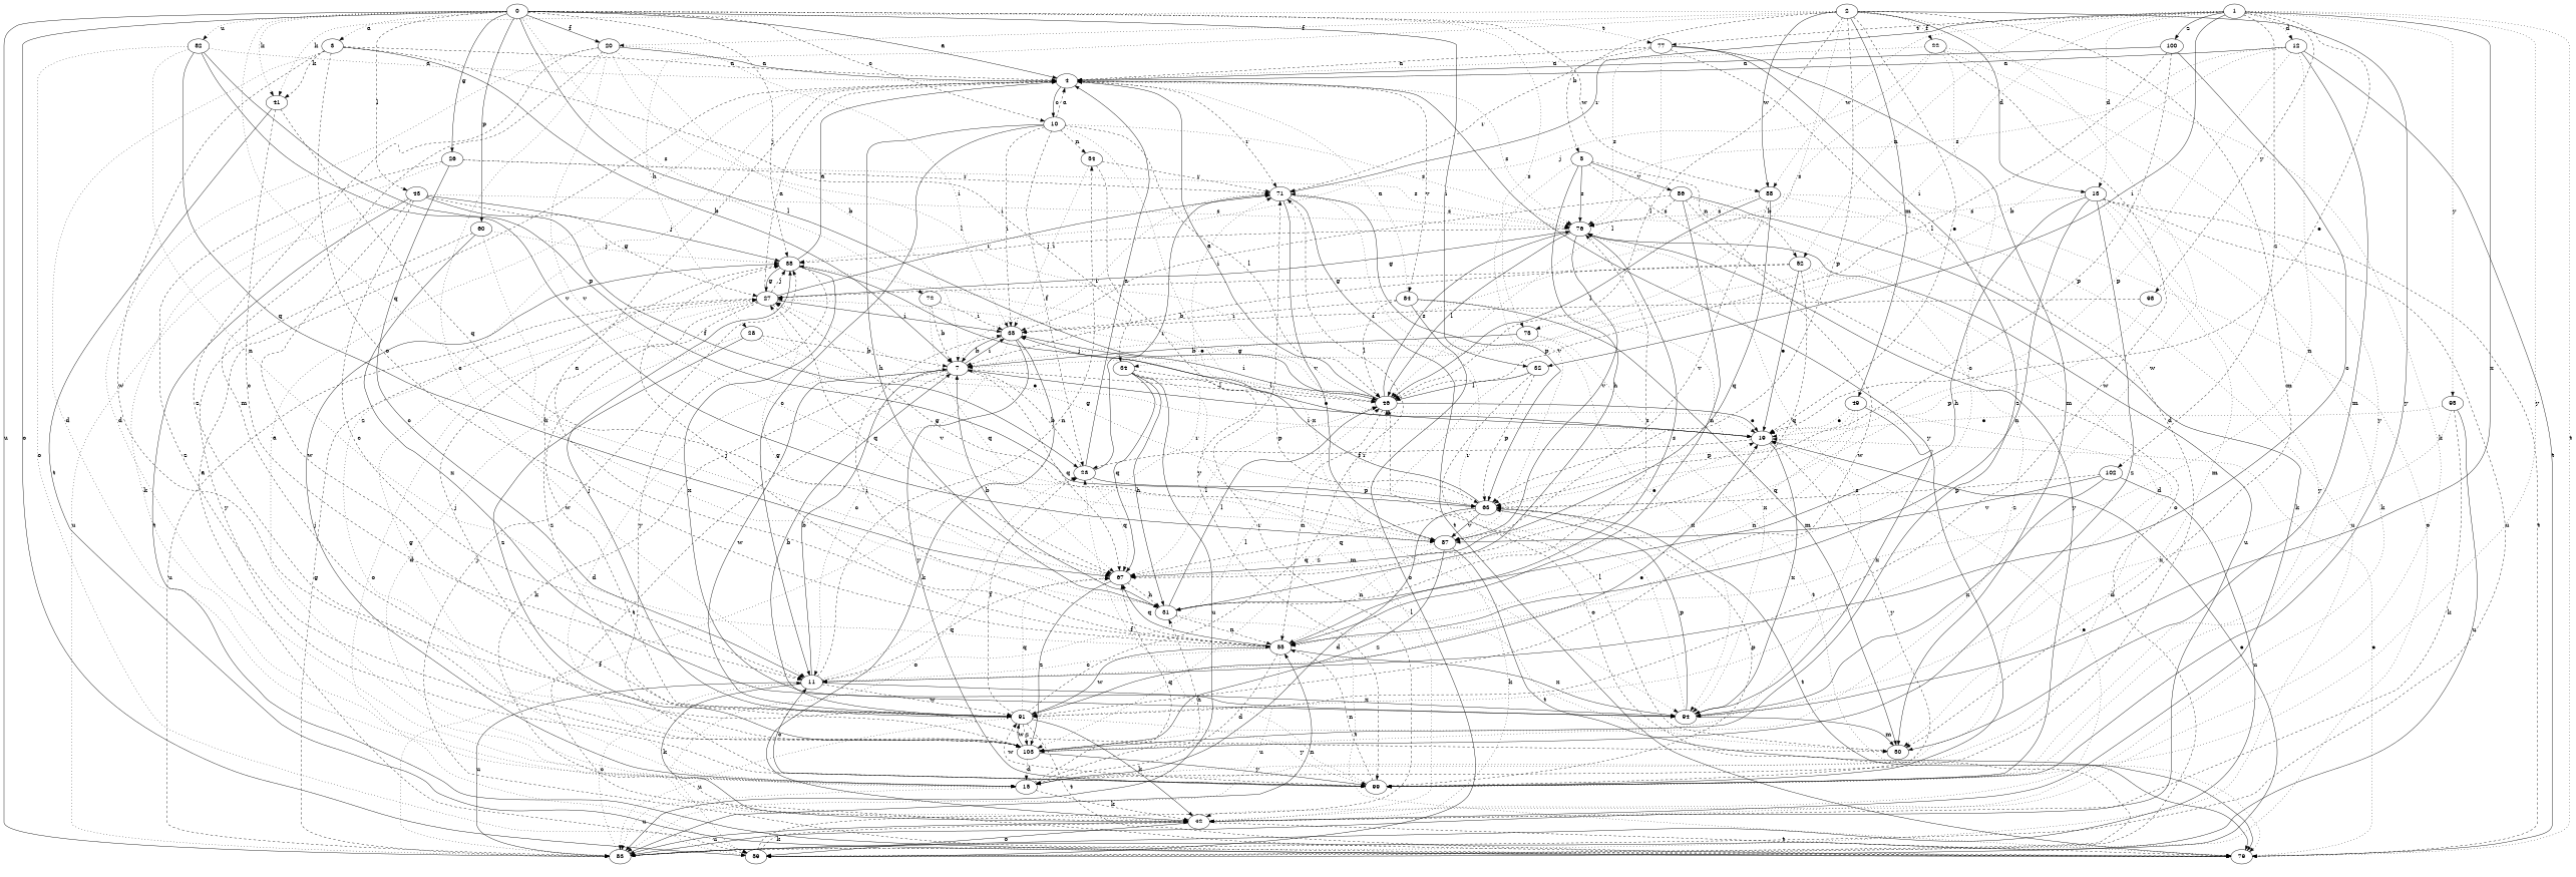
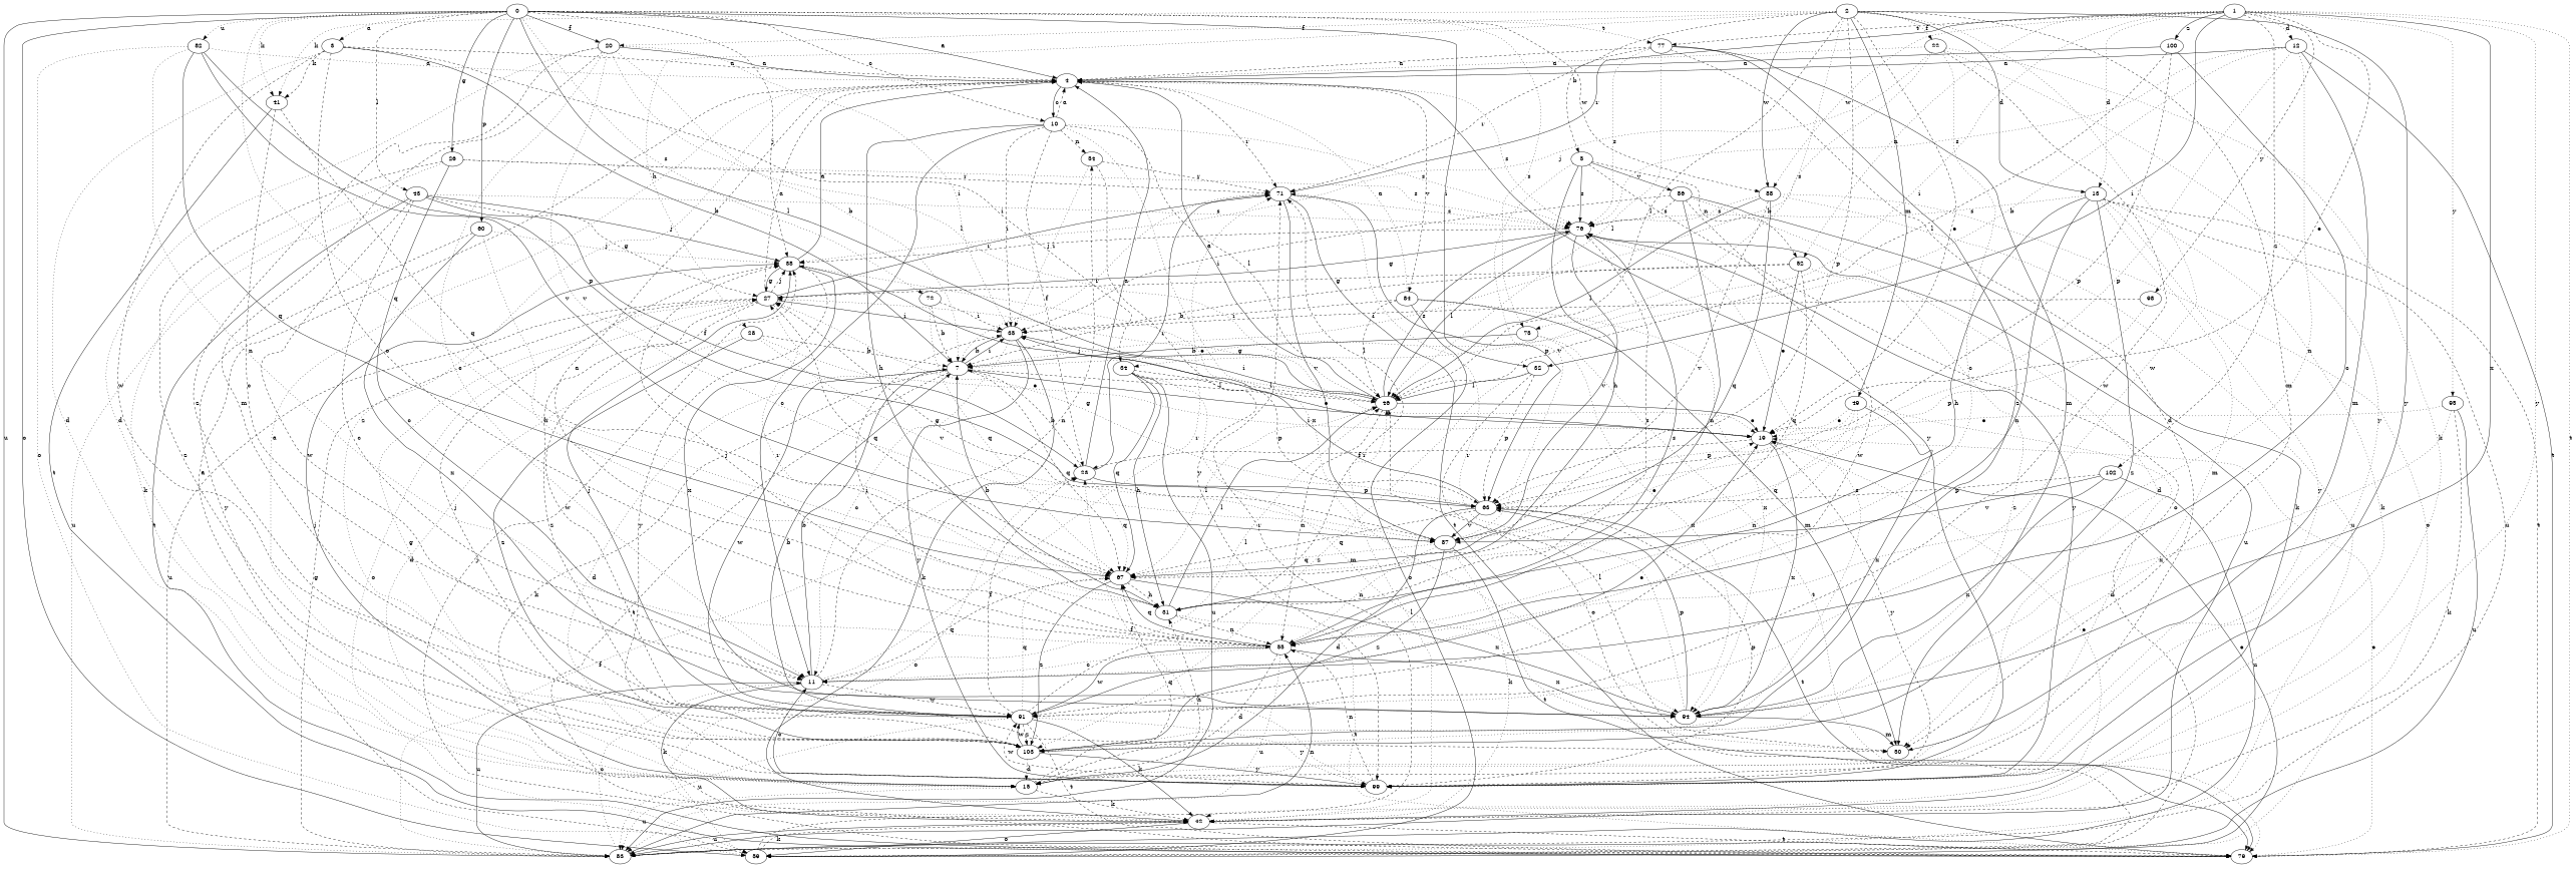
  strict digraph {
    edge [style=solid]
    0
    3
    4
    10
    20
    26
    32
    38
    41
    43
    46
    59
    60
    67
    72
    75
    77
    82
    83
    88
    34
    91
    7
    15
    55
    71
    99
    76
    84
    103
    94
    31
    35
    11
    23
    54
    50
    87
    42
    63
    19
    27
    79
    1
    12
    13
    52
    95
    98
    100
    102
    2
    5
    22
    28
    49
    86
    0 -> 3 [label=a style=dotted]
    0 -> 4 [label=a]
    0 -> 10 [label=c style=dashed]
    0 -> 20 [label=f]
    0 -> 26 [label=g]
    0 -> 32 [label=i]
    0 -> 38 [label=j style=dashed]
    0 -> 41 [label=k style=dotted]
    0 -> 43 [label=l style=dashed]
    0 -> 46 [label=l]
    0 -> 59 [label=o]
    0 -> 60 [label=p]
    0 -> 67 [label=q style=dotted]
    0 -> 72 [label=s style=dotted]
    0 -> 75 [label=s style=dotted]
    0 -> 77 [label=t style=dotted]
    0 -> 82 [label=u style=dotted]
    0 -> 83 [label=u]
    0 -> 88 [label=w style=dashed]
    3 -> 4 [label=a style=dashed]
    3 -> 41 [label=k style=dashed]
    3 -> 34 [label=i style=dashed]
    3 -> 91 [label=w style=dashed]
    3 -> 7 [label=b]
    3 -> 15 [label=d style=dotted]
    3 -> 55 [label=o style=dashed]
    4 -> 10 [label=c]
    4 -> 71 [label=r style=dashed]
    4 -> 99 [label=y]
    4 -> 76 [label=s style=dotted]
    4 -> 84 [label=v style=dashed]
    4 -> 103 [label=z style=dotted]
    10 -> 4 [label=a style=dashed]
    10 -> 46 [label=l style=dashed]
    10 -> 76 [label=s style=dotted]
    10 -> 94 [label=x style=dotted]
    10 -> 31 [label=h]
    10 -> 35 [label=i style=dashed]
    10 -> 11 [label=c]
    10 -> 23 [label=f style=dashed]
    10 -> 54 [label=n style=dashed]
    20 -> 4 [label=a]
    20 -> 46 [label=l style=dotted]
    20 -> 7 [label=b style=dotted]
    20 -> 15 [label=d style=dotted]
    20 -> 103 [label=z style=dashed]
    20 -> 35 [label=i style=dotted]
    20 -> 11 [label=c style=dotted]
    20 -> 50 [label=m style=dashed]
    20 -> 87 [label=v style=dotted]
    26 -> 71 [label=r style=dashed]
    26 -> 76 [label=s style=dotted]
    26 -> 103 [label=z style=dashed]
    26 -> 11 [label=c]
    26 -> 42 [label=k style=dotted]
    32 -> 46 [label=l]
    32 -> 59 [label=o style=dashed]
    32 -> 103 [label=z style=dotted]
    32 -> 63 [label=p style=dashed]
    38 -> 4 [label=a]
    38 -> 99 [label=y style=dashed]
    38 -> 94 [label=x]
    38 -> 19 [label=e style=dotted]
    38 -> 27 [label=g]
    41 -> 67 [label=q style=dashed]
    41 -> 11 [label=c style=dashed]
    41 -> 79 [label=t]
    43 -> 38 [label=j]
    43 -> 83 [label=u style=dotted]
    43 -> 91 [label=w style=dashed]
    43 -> 76 [label=s style=dotted]
    43 -> 11 [label=c style=dashed]
    43 -> 23 [label=f]
    43 -> 27 [label=g style=dashed]
    43 -> 79 [label=t]
    46 -> 4 [label=a]
    46 -> 55 [label=n style=dashed]
    46 -> 76 [label=s]
    46 -> 35 [label=i]
    46 -> 19 [label=e]
    46 -> 27 [label=g style=dotted]
    59 -> 4 [label=a style=dashed]
    59 -> 71 [label=r style=dashed]
    59 -> 42 [label=k style=dashed]
    59 -> 19 [label=e]
    60 -> 38 [label=j style=dotted]
    60 -> 99 [label=y style=dashed]
    60 -> 94 [label=x]
    60 -> 31 [label=h style=dotted]
    67 -> 46 [label=l style=dotted]
    67 -> 103 [label=z]
-   11 -> 94 [label=x]
+   67 -> 94 [label=x]
    67 -> 31 [label=h style=dashed]
    72 -> 67 [label=q style=dotted]
    72 -> 7 [label=b style=dashed]
    72 -> 35 [label=i style=dashed]
    75 -> 7 [label=b]
    75 -> 94 [label=x style=dotted]
    75 -> 79 [label=t style=dotted]
    77 -> 4 [label=a style=dashed]
    77 -> 46 [label=l style=dotted]
    77 -> 15 [label=d style=dashed]
    77 -> 71 [label=r style=dashed]
    77 -> 76 [label=s style=dotted]
    77 -> 103 [label=z]
    77 -> 50 [label=m]
    82 -> 4 [label=a style=dotted]
    82 -> 59 [label=o style=dotted]
    82 -> 67 [label=q]
    82 -> 55 [label=n style=dotted]
    82 -> 87 [label=v]
    82 -> 63 [label=p]
    83 -> 55 [label=n]
    83 -> 11 [label=c style=dotted]
    83 -> 23 [label=f style=dotted]
    83 -> 27 [label=g style=dashed]
    88 -> 46 [label=l]
    88 -> 59 [label=o style=dotted]
    88 -> 67 [label=q]
    88 -> 83 [label=u style=dotted]
    88 -> 76 [label=s style=dotted]
    88 -> 87 [label=v style=dashed]
    34 -> 46 [label=l style=dashed]
    34 -> 67 [label=q]
    34 -> 83 [label=u]
    34 -> 31 [label=h]
    34 -> 50 [label=m style=dotted]
    34 -> 63 [label=p style=dashed]
    91 -> 38 [label=j]
    91 -> 67 [label=q style=dotted]
    91 -> 83 [label=u style=dotted]
    91 -> 7 [label=b]
    91 -> 71 [label=r style=dashed]
    91 -> 99 [label=y style=dotted]
    91 -> 103 [label=z style=dashed]
    91 -> 23 [label=f style=dashed]
    91 -> 42 [label=k]
    91 -> 19 [label=e]
    91 -> 79 [label=t style=dashed]
    7 -> 46 [label=l style=dashed]
    7 -> 67 [label=q style=dashed]
    7 -> 91 [label=w]
    7 -> 15 [label=d style=dotted]
    7 -> 71 [label=r style=dotted]
    7 -> 35 [label=i]
    7 -> 42 [label=k style=dashed]
    7 -> 19 [label=e]
    7 -> 79 [label=t style=dashed]
    15 -> 4 [label=a style=dotted]
    15 -> 38 [label=j]
    15 -> 67 [label=q style=dashed]
    15 -> 83 [label=u style=dotted]
    15 -> 31 [label=h style=dashed]
    15 -> 42 [label=k style=dashed]
    15 -> 27 [label=g style=dotted]
    55 -> 4 [label=a style=dashed]
    55 -> 38 [label=j style=dashed]
    55 -> 67 [label=q]
    55 -> 83 [label=u style=dotted]
    55 -> 91 [label=w]
    55 -> 15 [label=d style=dashed]
    55 -> 76 [label=s]
    55 -> 94 [label=x]
    55 -> 35 [label=i style=dashed]
    55 -> 11 [label=c style=dotted]
    71 -> 76 [label=s style=dotted]
    71 -> 87 [label=v]
    71 -> 63 [label=p]
    71 -> 79 [label=t]
    99 -> 91 [label=w style=dashed]
    99 -> 55 [label=n style=dashed]
    99 -> 11 [label=c]
    99 -> 23 [label=f style=dotted]
    99 -> 63 [label=p style=dashed]
    76 -> 38 [label=j style=dashed]
    76 -> 46 [label=l]
    76 -> 83 [label=u]
    76 -> 99 [label=y]
    76 -> 87 [label=v]
    76 -> 27 [label=g]
    84 -> 4 [label=a style=dotted]
    84 -> 46 [label=l style=dashed]
    84 -> 59 [label=o]
    84 -> 94 [label=x style=dotted]
    84 -> 35 [label=i style=dashed]
    84 -> 50 [label=m]
    103 -> 38 [label=j style=dashed]
    103 -> 91 [label=w]
    103 -> 15 [label=d style=dotted]
    103 -> 99 [label=y]
    103 -> 76 [label=s style=dotted]
    94 -> 71 [label=r style=dotted]
    94 -> 50 [label=m]
    94 -> 63 [label=p]
    31 -> 46 [label=l]
    31 -> 7 [label=b]
    31 -> 55 [label=n style=dashed]
    31 -> 76 [label=s style=dashed]
-   31 -> 27 [label=g style=dotted]
+   31 -> 27 [label=r style=dotted]
    31 -> 79 [label=t style=dotted]
    35 -> 7 [label=b]
    35 -> 99 [label=y]
    35 -> 11 [label=c style=dotted]
    35 -> 42 [label=k]
    11 -> 46 [label=l style=dotted]
    11 -> 67 [label=q style=dashed]
    11 -> 83 [label=u]
    11 -> 91 [label=w style=dashed]
    11 -> 7 [label=b]
    11 -> 71 [label=r style=dotted]
    11 -> 54 [label=n style=dashed]
    11 -> 42 [label=k]
    23 -> 4 [label=a]
    23 -> 59 [label=o style=dotted]
    23 -> 67 [label=q style=dotted]
    23 -> 7 [label=b style=dashed]
    23 -> 71 [label=r]
    23 -> 63 [label=p]
    54 -> 71 [label=r style=dashed]
    54 -> 99 [label=y style=dashed]
    54 -> 35 [label=i style=dotted]
    50 -> 46 [label=l style=dashed]
    87 -> 67 [label=q style=dotted]
    87 -> 55 [label=n style=dotted]
    87 -> 103 [label=z]
    87 -> 42 [label=k style=dotted]
    87 -> 19 [label=e style=dotted]
    87 -> 27 [label=g style=dashed]
    87 -> 79 [label=t]
    42 -> 46 [label=l style=dotted]
    42 -> 59 [label=o]
    42 -> 83 [label=u]
    42 -> 19 [label=e style=dotted]
    42 -> 79 [label=t style=dashed]
    63 -> 67 [label=q style=dashed]
    63 -> 15 [label=d]
    63 -> 35 [label=i]
    63 -> 87 [label=v]
    63 -> 27 [label=g style=dotted]
    63 -> 79 [label=t]
    19 -> 38 [label=j]
    19 -> 99 [label=y style=dashed]
    19 -> 94 [label=x]
    19 -> 23 [label=f style=dashed]
    27 -> 4 [label=a style=dashed]
    27 -> 38 [label=j style=dashed]
    27 -> 59 [label=o style=dotted]
    27 -> 67 [label=q style=dashed]
    27 -> 83 [label=u style=dashed]
    27 -> 91 [label=w style=dashed]
    27 -> 71 [label=r]
    27 -> 103 [label=z style=dashed]
    27 -> 35 [label=i]
    79 -> 38 [label=j style=dashed]
    79 -> 19 [label=e style=dotted]
    1 -> 32 [label=i]
    1 -> 77 [label=t style=dashed]
    1 -> 88 [label=w style=dotted]
    1 -> 34 [label=i style=dotted]
    1 -> 71 [label=r]
    1 -> 99 [label=y style=dotted]
    1 -> 94 [label=x]
    1 -> 19 [label=e style=dashed]
    1 -> 79 [label=t style=dotted]
    1 -> 12 [label=d style=dotted]
    1 -> 13 [label=d style=dotted]
    1 -> 52 [label=n style=dotted]
    1 -> 95 [label=y style=dotted]
    1 -> 98 [label=y style=dashed]
    1 -> 100 [label=z]
    1 -> 102 [label=z style=dashed]
    12 -> 4 [label=a]
    12 -> 7 [label=b style=dotted]
    12 -> 55 [label=n style=dotted]
    12 -> 76 [label=s style=dotted]
    12 -> 50 [label=m]
    12 -> 63 [label=p style=dotted]
    12 -> 79 [label=t]
    13 -> 83 [label=u style=dashed]
    13 -> 55 [label=n]
    13 -> 99 [label=y style=dotted]
    13 -> 76 [label=s style=dotted]
    13 -> 103 [label=z]
    13 -> 31 [label=h]
    13 -> 50 [label=m style=dotted]
    13 -> 42 [label=k style=dotted]
    13 -> 79 [label=t style=dashed]
    52 -> 67 [label=q style=dashed]
    52 -> 7 [label=b style=dashed]
    52 -> 103 [label=z style=dotted]
    52 -> 19 [label=e]
    52 -> 27 [label=g style=dashed]
    95 -> 83 [label=u]
    95 -> 94 [label=x style=dotted]
    95 -> 42 [label=k style=dashed]
    95 -> 19 [label=e style=dotted]
    98 -> 35 [label=i style=dashed]
    98 -> 63 [label=p style=dotted]
    100 -> 4 [label=a]
    100 -> 46 [label=l style=dashed]
    100 -> 11 [label=c]
    100 -> 63 [label=p style=dashed]
    102 -> 83 [label=u]
    102 -> 94 [label=x]
    102 -> 87 [label=v]
    102 -> 63 [label=p style=dashed]
    2 -> 20 [label=f style=dotted]
    2 -> 41 [label=k style=dotted]
    2 -> 46 [label=l style=dashed]
    2 -> 75 [label=s style=dotted]
    2 -> 88 [label=w]
    2 -> 91 [label=w style=dotted]
    2 -> 99 [label=y]
    2 -> 50 [label=m style=dashed]
    2 -> 63 [label=p style=dashed]
    2 -> 19 [label=e style=dashed]
    2 -> 13 [label=d]
    2 -> 5 [label=b style=dashed]
    2 -> 22 [label=f style=dotted]
    2 -> 28 [label=h style=dotted]
    2 -> 49 [label=m]
    5 -> 59 [label=o style=dashed]
    5 -> 76 [label=s]
    5 -> 31 [label=h]
    5 -> 87 [label=v style=dotted]
    5 -> 52 [label=n style=dashed]
    5 -> 86 [label=v]
    22 -> 4 [label=a style=dotted]
    22 -> 38 [label=j style=dotted]
    22 -> 91 [label=w style=dashed]
    22 -> 7 [label=b style=dotted]
    22 -> 99 [label=y style=dotted]
    22 -> 11 [label=c style=dotted]
    22 -> 42 [label=k style=dotted]
    28 -> 7 [label=b style=dashed]
    28 -> 15 [label=d style=dotted]
    28 -> 103 [label=z]
    28 -> 87 [label=v style=dotted]
    28 -> 19 [label=e style=dotted]
    49 -> 67 [label=q style=dotted]
    49 -> 15 [label=d style=dotted]
    49 -> 55 [label=n style=dotted]
    49 -> 94 [label=x]
    49 -> 63 [label=p style=dotted]
    49 -> 19 [label=e style=dotted]
    86 -> 91 [label=w style=dashed]
    86 -> 15 [label=d style=dotted]
    86 -> 55 [label=n]
    86 -> 76 [label=s style=dashed]
    86 -> 35 [label=i style=dashed]
    86 -> 42 [label=k]
  }
